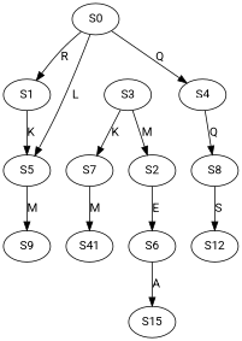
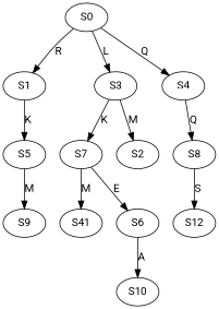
  strict digraph {
    fontname=Roboto
    node [fontname=Roboto]
    edge [fontname=Roboto]
    S0
    S1
    S3
    S4
    S5
    S2
    S6
    S7
    S8
    S9
-   S10 [label=S15]
+   S10
    n12 [label=S41]
    S12
    S0 -> S1 [label=R]
-   S0 -> S5 [label=L]
+   S0 -> S3 [label=L]
    S0 -> S4 [label=Q]
    S1 -> S5 [label=K]
    S3 -> S2 [label=M]
    S3 -> S7 [label=K]
    S4 -> S8 [label=Q]
    S5 -> S9 [label=M]
-   S2 -> S6 [label=E]
+   S7 -> S6 [label=E]
    S6 -> S10 [label=A]
    S7 -> n12 [label=M]
    S8 -> S12 [label=S]
  }
